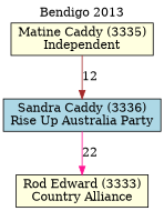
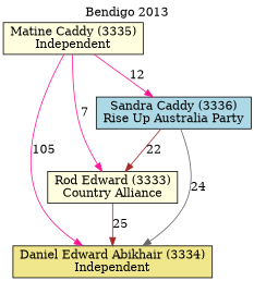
  digraph {
    label="Bendigo 2013"
    labelloc=t
    mclimit=10
    node [fillcolor=lightyellow shape=box style=filled]
    edge [color=deeppink]
+   n1 [fillcolor=khaki label="Daniel Edward Abikhair (3334)\nIndependent"]
    n2 [label="Matine Caddy (3335)\nIndependent"]
    n3 [label="Rod Edward (3333)\nCountry Alliance"]
    n4 [fillcolor=lightblue label="Sandra Caddy (3336)\nRise Up Australia Party"]
-   n2 -> n4 [color=brown label=12]
-   n4 -> n3 [label=22]
+   n2 -> n1 [label=105]
+   n2 -> n3 [label=7]
+   n2 -> n4 [label=12]
+   n3 -> n1 [color=brown label=25]
+   n4 -> n1 [color=gray40 label=24]
+   n4 -> n3 [color=brown label=22]
  }
